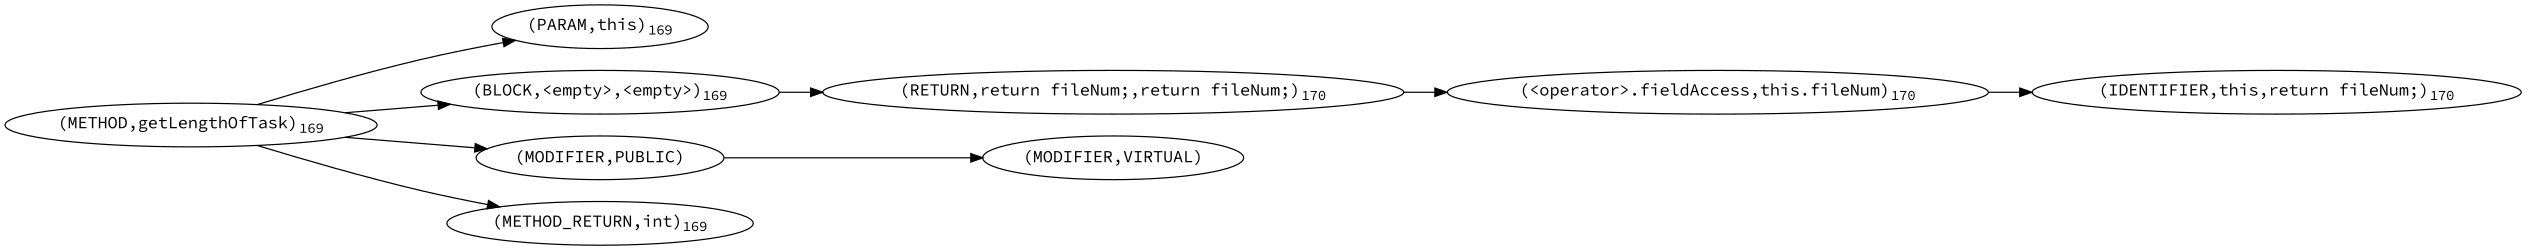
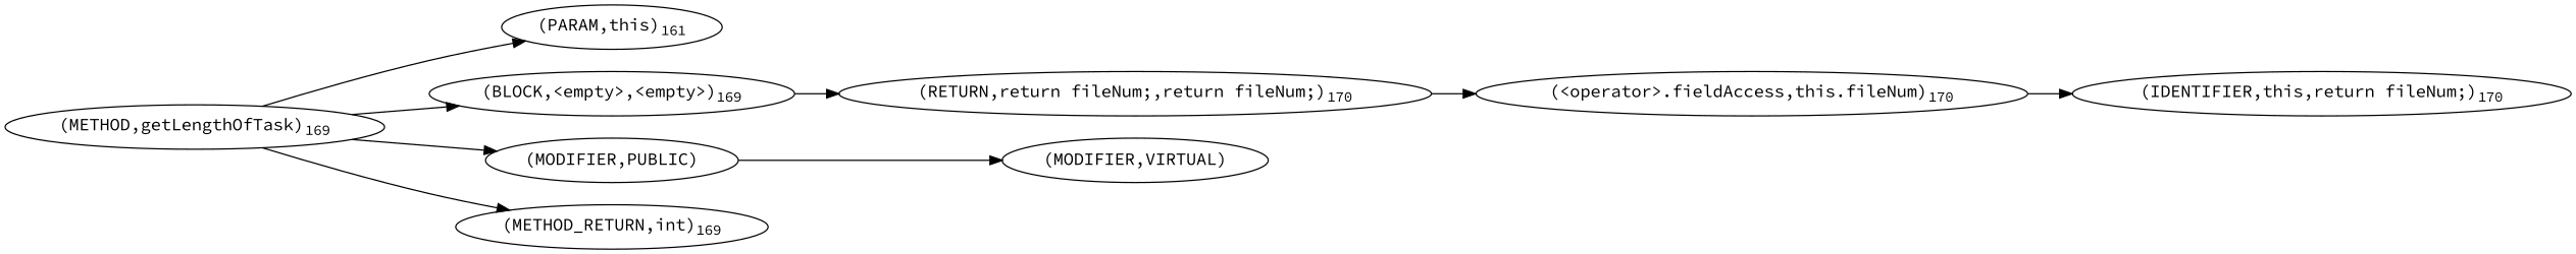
  digraph {
    fontname="Source Code Pro"
    rankdir=LR
    node [fontname="Source Code Pro"]
    edge [fontname="Source Code Pro"]
    n1 [label=<(METHOD,getLengthOfTask)<SUB>169</SUB>>]
-   n2 [label=<(PARAM,this)<SUB>169</SUB>>]
+   n2 [label=<(PARAM,this)<SUB>161</SUB>>]
    n3 [label=<(BLOCK,&lt;empty&gt;,&lt;empty&gt;)<SUB>169</SUB>>]
    n4 [label=<(MODIFIER,PUBLIC)>]
    n5 [label=<(METHOD_RETURN,int)<SUB>169</SUB>>]
    n6 [label=<(RETURN,return fileNum;,return fileNum;)<SUB>170</SUB>>]
    n7 [label=<(MODIFIER,VIRTUAL)>]
    n8 [label=<(&lt;operator&gt;.fieldAccess,this.fileNum)<SUB>170</SUB>>]
    n9 [label=<(IDENTIFIER,this,return fileNum;)<SUB>170</SUB>>]
    n1 -> n2
    n1 -> n3
    n1 -> n4
    n1 -> n5
    n3 -> n6
    n4 -> n7
    n6 -> n8
    n8 -> n9
  }
